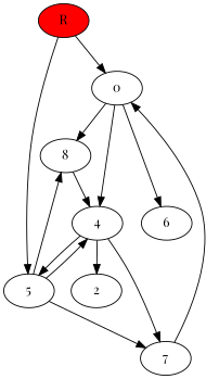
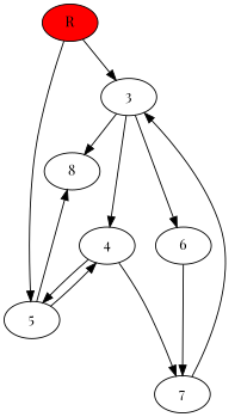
  digraph {
    fontname="Playfair Display"
    node [fontname="Playfair Display"]
    edge [fontname="Playfair Display"]
-   3 [label=0]
+   3
    6
    8
    4
-   2
    5
    7
    R [fillcolor="#ff0000" style=filled]
    3 -> 6
    3 -> 8
    3 -> 4
-   8 -> 4
-   4 -> 2
    4 -> 5
    4 -> 7
    5 -> 8
    5 -> 4
-   5 -> 7
+   6 -> 7
    7 -> 3
    R -> 3
    R -> 5
  }
